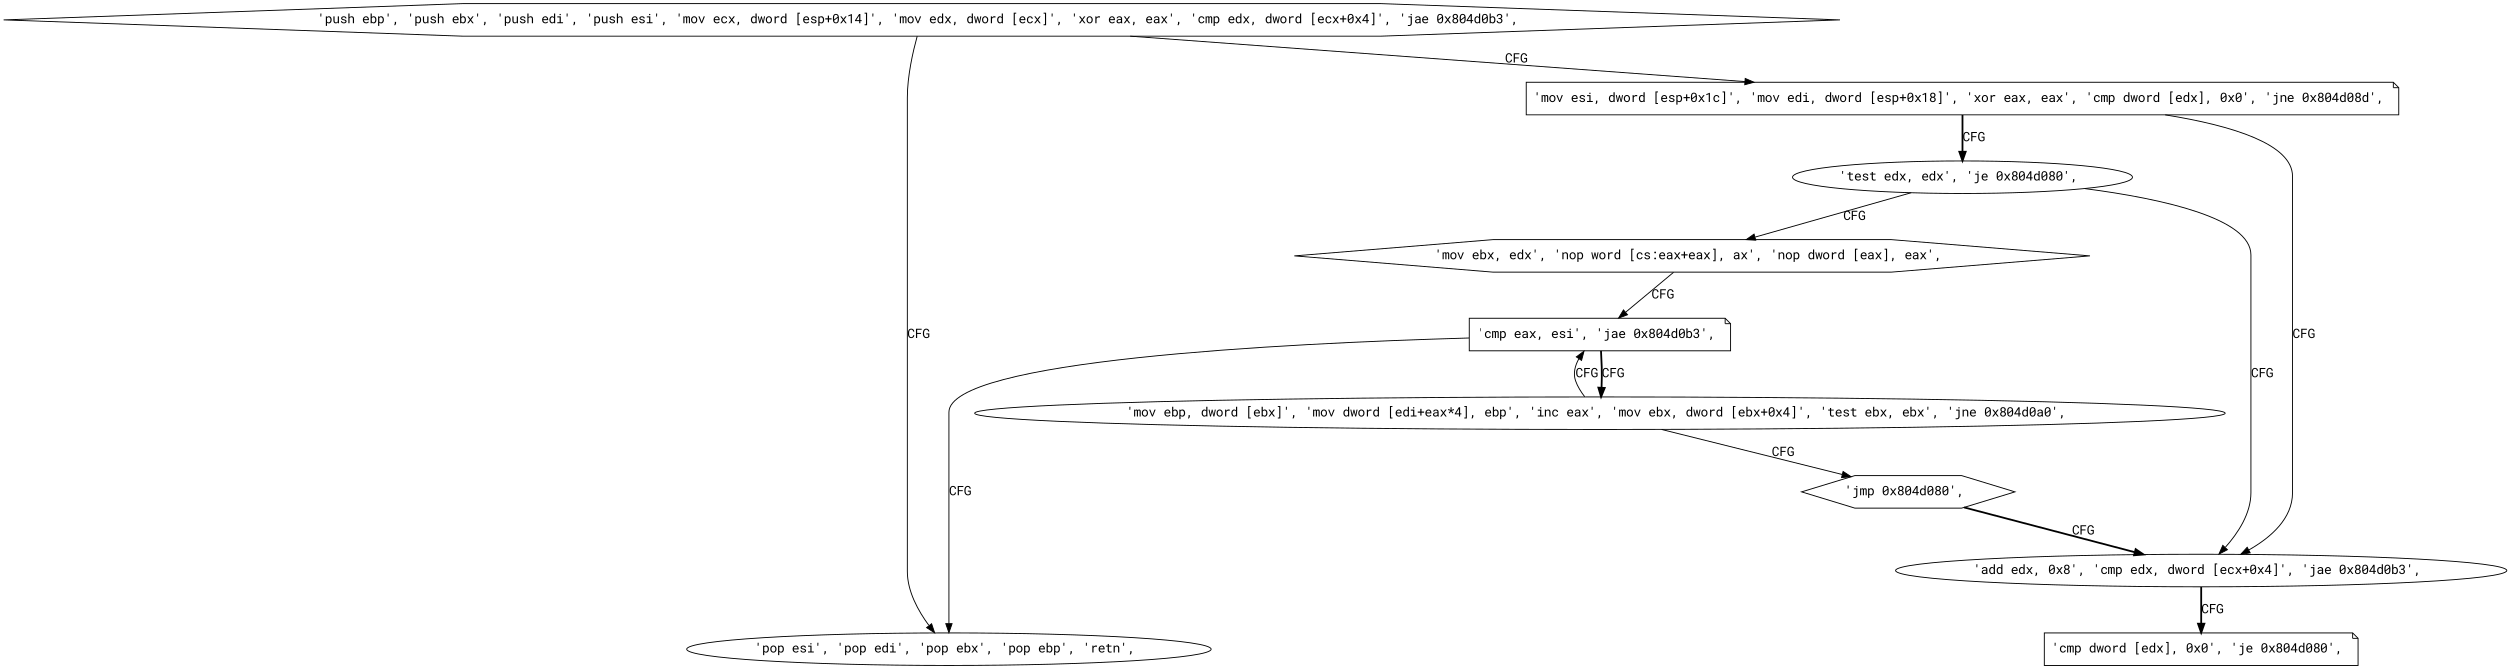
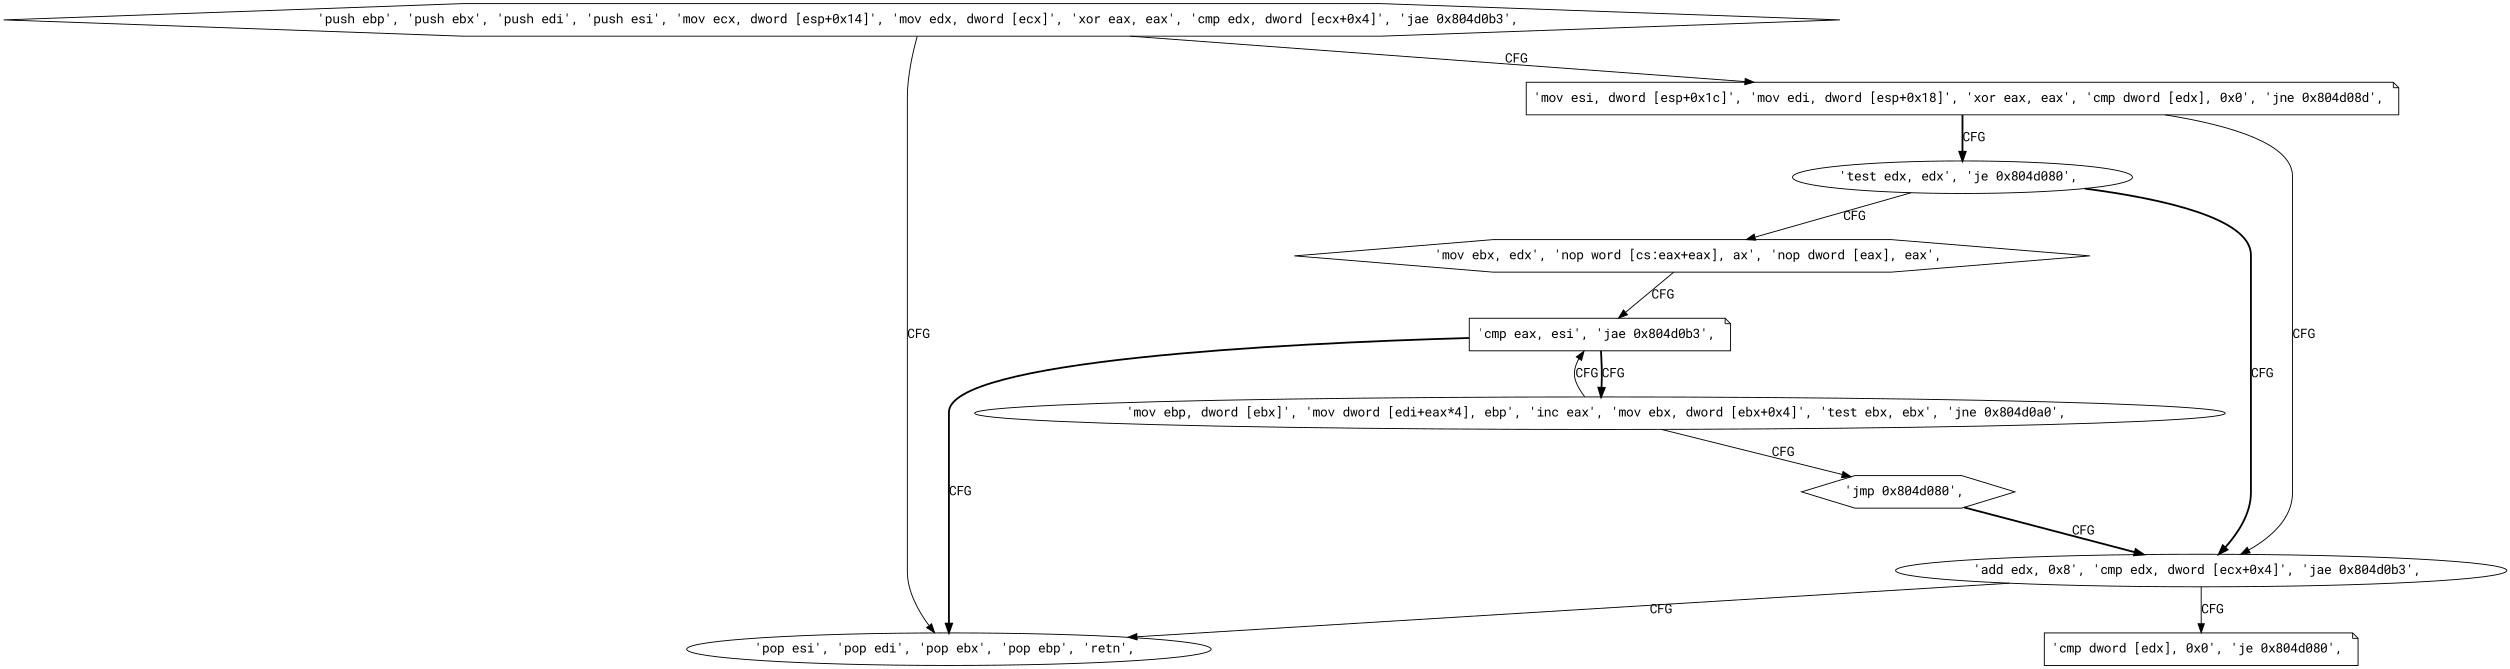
  digraph {
    fontname="Roboto Mono"
    node [fontname="Roboto Mono" shape=ellipse]
    edge [fontname="Roboto Mono" style=solid]
    n1 [label="'push ebp', 'push ebx', 'push edi', 'push esi', 'mov ecx, dword [esp+0x14]', 'mov edx, dword [ecx]', 'xor eax, eax', 'cmp edx, dword [ecx+0x4]', 'jae 0x804d0b3', " shape=hexagon]
    n2 [label="'pop esi', 'pop edi', 'pop ebx', 'pop ebp', 'retn', "]
    n3 [label="'mov esi, dword [esp+0x1c]', 'mov edi, dword [esp+0x18]', 'xor eax, eax', 'cmp dword [edx], 0x0', 'jne 0x804d08d', " shape=note]
    n4 [label="'test edx, edx', 'je 0x804d080', "]
    n5 [label="'add edx, 0x8', 'cmp edx, dword [ecx+0x4]', 'jae 0x804d0b3', "]
    n6 [label="'mov ebx, edx', 'nop word [cs:eax+eax], ax', 'nop dword [eax], eax', " shape=hexagon]
    n7 [label="'cmp dword [edx], 0x0', 'je 0x804d080', " shape=note]
    n8 [label="'cmp eax, esi', 'jae 0x804d0b3', " shape=note]
    n9 [label="'mov ebp, dword [ebx]', 'mov dword [edi+eax*4], ebp', 'inc eax', 'mov ebx, dword [ebx+0x4]', 'test ebx, ebx', 'jne 0x804d0a0', "]
    n10 [label="'jmp 0x804d080', " shape=hexagon]
    n1 -> n2 [label=CFG]
    n1 -> n3 [label=CFG]
    n3 -> n4 [label=CFG style=bold]
    n3 -> n5 [label=CFG]
-   n4 -> n5 [label=CFG]
+   n4 -> n5 [label=CFG style=bold]
    n4 -> n6 [label=CFG]
-   n5 -> n7 [label=CFG style=bold]
+   n5 -> n2 [label=CFG]
+   n5 -> n7 [label=CFG]
    n6 -> n8 [label=CFG]
-   n8 -> n2 [label=CFG]
+   n8 -> n2 [label=CFG style=bold]
    n8 -> n9 [label=CFG style=bold]
    n9 -> n8 [label=CFG]
    n9 -> n10 [label=CFG]
    n10 -> n5 [label=CFG style=bold]
  }
